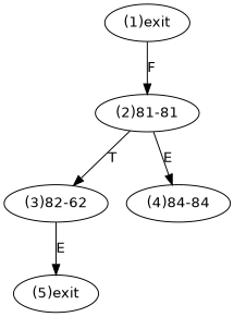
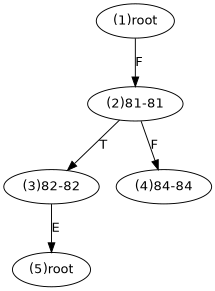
  digraph {
    fontname="DejaVu Sans"
    node [fontname="DejaVu Sans"]
    edge [fontname="DejaVu Sans"]
-   n1 [label="(1)exit"]
+   n1 [label="(1)root"]
    n2 [label="(2)81-81"]
-   n3 [label="(3)82-62"]
+   n3 [label="(3)82-82"]
    n4 [label="(4)84-84"]
-   n5 [label="(5)exit"]
+   n5 [label="(5)root"]
    n1 -> n2 [label=F]
    n2 -> n3 [label=T]
-   n2 -> n4 [label=E]
+   n2 -> n4 [label=F]
    n3 -> n5 [label=E]
  }
